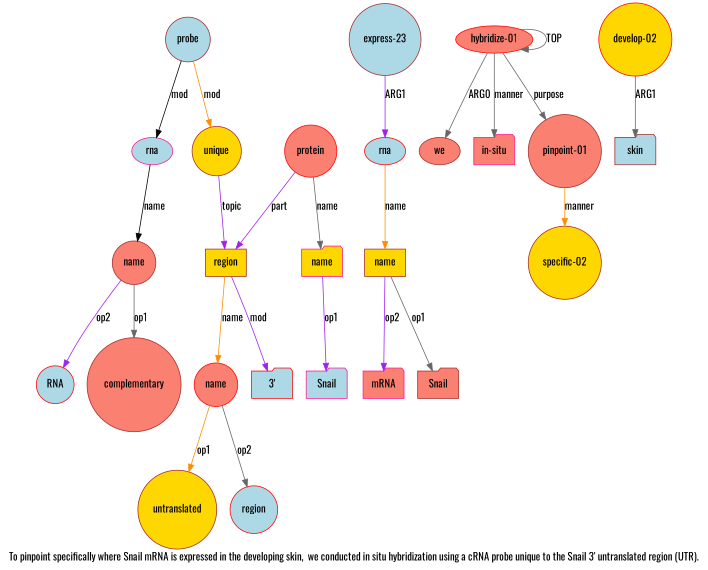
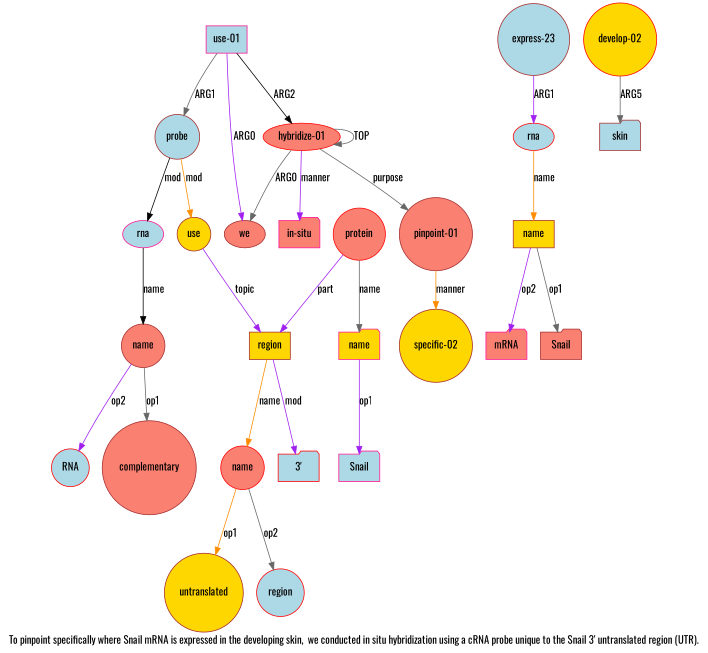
  digraph {
    fontname=Oswald
    label="To pinpoint specifically where Snail mRNA is expressed in the developing skin,  we conducted in situ hybridization using a cRNA probe unique to the Snail 3′ untranslated region (UTR)."
    node [color=brown fillcolor=salmon fontname=Oswald gold_ind=-1 gold_label=name shape=circle style=filled test_ind=-1 test_label=name]
    edge [color=purple fontname=Oswald gold_label=name test_label=name]
    n1 [fillcolor=gold gold_label=untranslated label=untranslated test_label=untranslated]
    n2 [color=deeppink gold_label=mRNA label=mRNA shape=folder test_label=mRNA]
    n3 [color=red fillcolor=lightblue gold_label=region label=region test_label=region]
    n4 [gold_label=Snail label=Snail shape=folder test_label=Snail]
    n5 [color=red fillcolor=lightblue gold_label="3'" label="3'" shape=folder test_label="3'"]
    n6 [fillcolor=gold gold_ind=15 gold_label=region label=region shape=box test_ind=15 test_label=region]
    n7 [color=red gold_ind=16 label=name test_ind=16]
-   n8 [fillcolor=gold gold_ind=14 gold_label=unique label=unique test_ind=14 test_label=unique]
+   n8 [fillcolor=gold gold_ind=14 gold_label=unique label=use test_ind=14 test_label=unique]
    n9 [color=red gold_ind=17 gold_label=protein label=protein test_ind=17 test_label=protein]
    n10 [color=deeppink fillcolor=gold gold_ind=18 label=name shape=folder test_ind=18]
    n11 [color=deeppink fillcolor=lightblue gold_label=Snail label=Snail shape=folder test_label=Snail]
    n12 [fillcolor=lightblue gold_ind=11 gold_label=probe label=probe test_ind=11 test_label=probe]
    n13 [color=deeppink fillcolor=lightblue gold_ind=12 gold_label=rna label=rna shape=ellipse test_ind=12 test_label=rna]
    n14 [gold_ind=13 label=name test_ind=13]
    n15 [gold_label=complementary label=complementary test_label=complementary]
    n16 [color=red fillcolor=lightblue gold_label=RNA label=RNA test_label=RNA]
+   n17 [color=deeppink fillcolor=lightblue gold_ind=10 gold_label="use-01" label="use-01" shape=box test_ind=10 test_label="use-01"]
    n18 [gold_ind=1 gold_label=we label=we shape=ellipse test_ind=1 test_label=we]
    n19 [color=red gold_ind=0 gold_label="hybridize-01" label="hybridize-01" shape=ellipse test_ind=0 test_label="hybridize-01"]
    n20 [color=deeppink gold_ind=19 gold_label="in-situ" label="in-situ" shape=folder test_ind=19 test_label="in-situ"]
    n21 [gold_ind=2 gold_label="pinpoint-01" label="pinpoint-01" test_ind=2 test_label="pinpoint-01"]
    n22 [fillcolor=gold gold_ind=9 gold_label="specific-02" label="specific-02" test_ind=9 test_label="specific-02"]
    n23 [color=red fillcolor=lightblue gold_ind=5 gold_label=rna label=rna shape=ellipse test_ind=5 test_label=rna]
    n24 [fillcolor=gold gold_ind=6 label=name shape=box test_ind=6]
    n25 [fillcolor=lightblue gold_ind=4 gold_label="express-03" label="express-23" test_ind=4 test_label="express-03"]
    n26 [fillcolor=lightblue gold_ind=7 gold_label=skin label=skin shape=folder test_ind=7 test_label=skin]
    n27 [color=red fillcolor=gold gold_ind=8 gold_label="develop-02" label="develop-02" test_ind=8 test_label="develop-02"]
    n6 -> n5 [gold_label=mod label=mod test_label=mod]
    n6 -> n7 [color=darkorange label=name]
    n7 -> n1 [color=darkorange gold_label=op1 label=op1 test_label=op1]
    n7 -> n3 [color=gray40 gold_label=op2 label=op2 test_label=op2]
    n8 -> n6 [gold_label=topic label=topic test_label=topic]
    n9 -> n6 [gold_label=part label=part test_label=part]
    n9 -> n10 [color=gray40 label=name]
    n10 -> n11 [gold_label=op1 label=op1 test_label=op1]
    n12 -> n8 [color=darkorange gold_label=mod label=mod test_label=mod]
    n12 -> n13 [color=black gold_label=mod label=mod test_label=mod]
    n13 -> n14 [color=black label=name]
    n14 -> n15 [color=gray40 gold_label=op1 label=op1 test_label=op1]
    n14 -> n16 [gold_label=op2 label=op2 test_label=op2]
+   n17 -> n12 [color=gray40 gold_label=ARG1 label=ARG1 test_label=ARG1]
+   n17 -> n18 [gold_label=ARG0 label=ARG0 test_label=ARG0]
+   n17 -> n19 [color=black gold_label=ARG2 label=ARG2 test_label=ARG2]
    n19 -> n18 [color=gray40 gold_label=ARG0 label=ARG0 test_label=ARG0]
    n19 -> n19 [color=gray40 gold_label=TOP label=TOP test_label=TOP]
-   n19 -> n20 [color=gray40 gold_label=manner label=manner test_label=manner]
+   n19 -> n20 [gold_label=manner label=manner test_label=manner]
    n19 -> n21 [color=gray40 gold_label=purpose label=purpose test_label=purpose]
    n21 -> n22 [color=darkorange gold_label=manner label=manner test_label=manner]
    n23 -> n24 [color=darkorange label=name]
    n24 -> n2 [gold_label=op2 label=op2 test_label=op2]
    n24 -> n4 [color=gray40 gold_label=op1 label=op1 test_label=op1]
    n25 -> n23 [gold_label=ARG1 label=ARG1 test_label=ARG1]
-   n27 -> n26 [color=gray40 gold_label=ARG1 label=ARG1 test_label=ARG1]
+   n27 -> n26 [color=gray40 gold_label=ARG1 label=ARG5 test_label=ARG1]
  }
